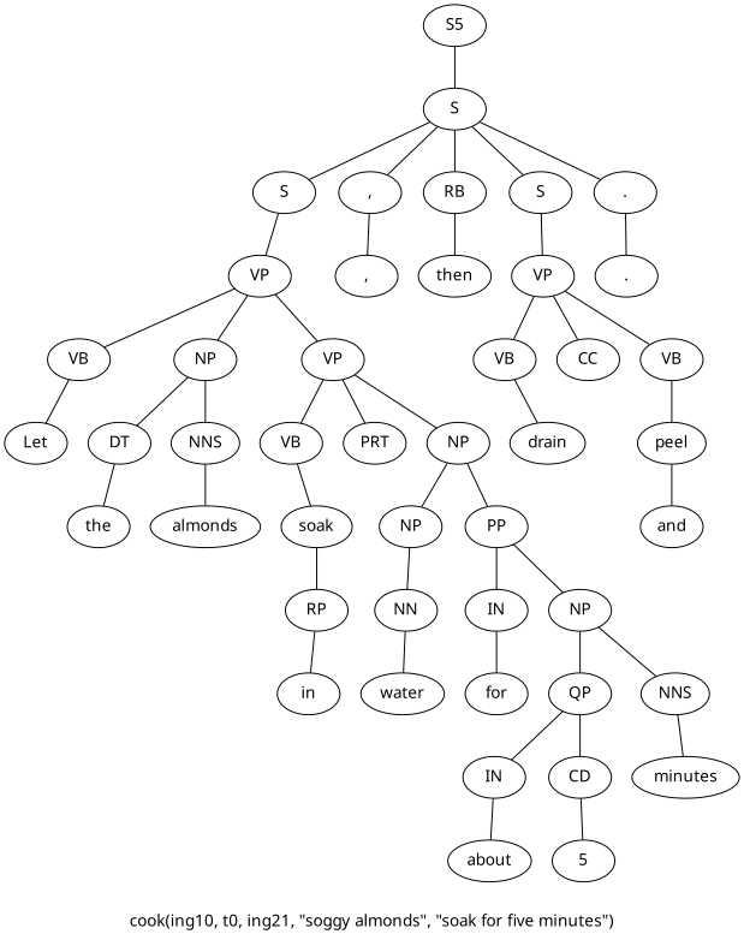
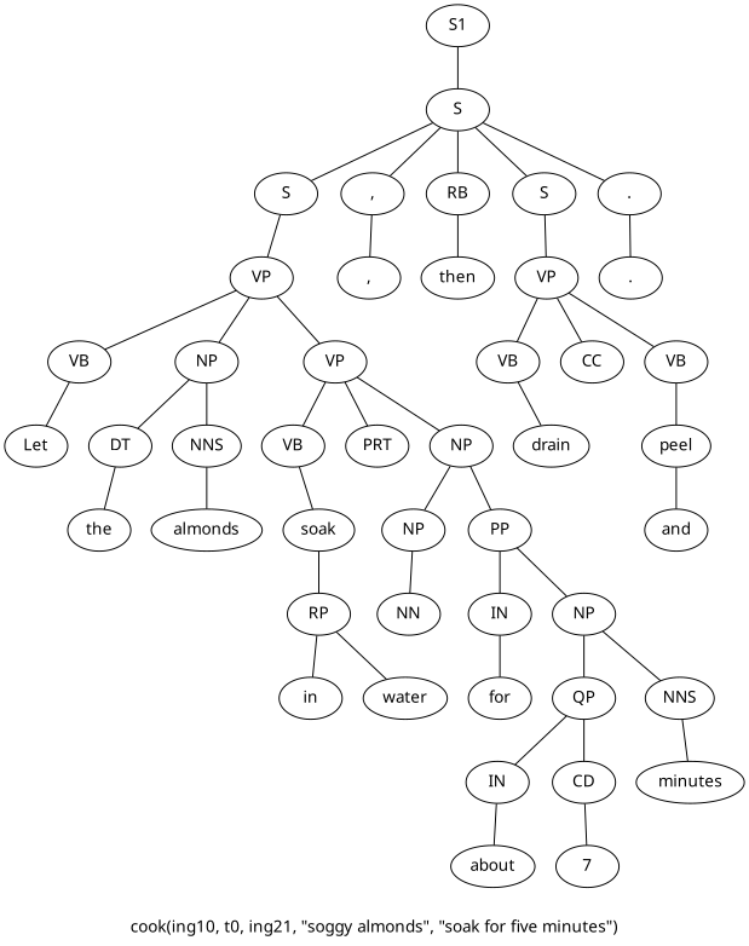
  graph {
    fontname="Noto Sans"
    label="cook(ing10, t0, ing21, \"soggy almonds\", \"soak for five minutes\")"
    node [fontname="Noto Sans"]
    edge [fontname="Noto Sans"]
-   n1 [label=S5]
+   n1 [label=S1]
    n2 [label=S]
    n3 [label=S]
    n4 [label=","]
    n5 [label=RB]
    n6 [label=S]
    n7 [label="."]
    n8 [label=VP]
    n9 [label=","]
    n10 [label=then]
    n11 [label=VP]
    n12 [label="."]
    n13 [label=VB]
    n14 [label=NP]
    n15 [label=VP]
    n16 [label=Let]
    n17 [label=DT]
    n18 [label=NNS]
    n19 [label=VB]
    n20 [label=PRT]
    n21 [label=NP]
    n22 [label=the]
    n23 [label=almonds]
    n24 [label=soak]
    n25 [label=NP]
    n26 [label=PP]
    n27 [label=RP]
    n28 [label=in]
    n29 [label=NN]
    n30 [label=IN]
    n31 [label=NP]
    n32 [label=water]
    n33 [label=for]
    n34 [label=QP]
    n35 [label=NNS]
    n36 [label=IN]
    n37 [label=CD]
    n38 [label=minutes]
    n39 [label=about]
-   n40 [label=5]
+   n40 [label=7]
    n41 [label=VB]
    n42 [label=CC]
    n43 [label=VB]
    n44 [label=drain]
    n45 [label=peel]
    n46 [label=and]
    n1 -- n2
    n2 -- n3
    n2 -- n4
    n2 -- n5
    n2 -- n6
    n2 -- n7
    n3 -- n8
    n4 -- n9
    n5 -- n10
    n6 -- n11
    n7 -- n12
    n8 -- n13
    n8 -- n14
    n8 -- n15
    n11 -- n41
    n11 -- n42
    n11 -- n43
    n13 -- n16
    n14 -- n17
    n14 -- n18
    n15 -- n19
    n15 -- n20
    n15 -- n21
    n17 -- n22
    n18 -- n23
    n19 -- n24
    n21 -- n25
    n21 -- n26
    n24 -- n27
    n25 -- n29
    n26 -- n30
    n26 -- n31
    n27 -- n28
-   n29 -- n32
+   n27 -- n32
    n30 -- n33
    n31 -- n34
    n31 -- n35
    n34 -- n36
    n34 -- n37
    n35 -- n38
    n36 -- n39
    n37 -- n40
    n41 -- n44
    n43 -- n45
    n45 -- n46
  }
